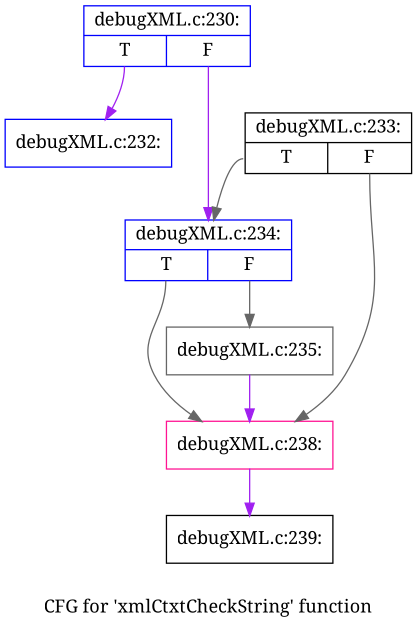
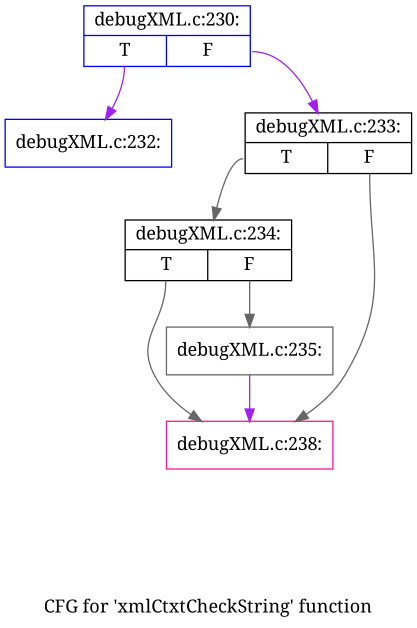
  digraph {
    fontname="Noto Serif"
    label="CFG for 'xmlCtxtCheckString' function"
    node [color=black fontname="Noto Serif" shape=record]
    edge [color=purple fontname="Noto Serif" tailport=s0]
    n1 [color=blue label="{debugXML.c:230:|{<s0>T|<s1>F}}"]
    n2 [color=blue label="{debugXML.c:232:}"]
    n3 [label="{debugXML.c:233:|{<s0>T|<s1>F}}"]
-   n4 [color=blue label="{debugXML.c:234:|{<s0>T|<s1>F}}"]
+   n4 [label="{debugXML.c:234:|{<s0>T|<s1>F}}"]
    n5 [color=deeppink label="{debugXML.c:238:}"]
-   n6 [label="{debugXML.c:239:}"]
    n7 [color=gray40 label="{debugXML.c:235:}"]
    n1 -> n2
-   n1 -> n4 [tailport=s1]
+   n1 -> n3 [tailport=s1]
    n3 -> n4 [color=gray40]
    n3 -> n5 [color=gray40 tailport=s1]
    n4 -> n5 [color=gray40]
    n4 -> n7 [color=gray40 tailport=s1]
-   n5 -> n6 [tailport=""]
    n7 -> n5 [tailport=""]
  }
